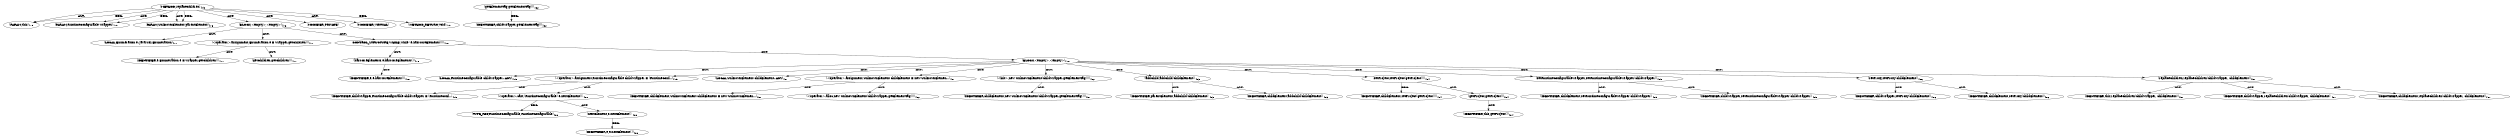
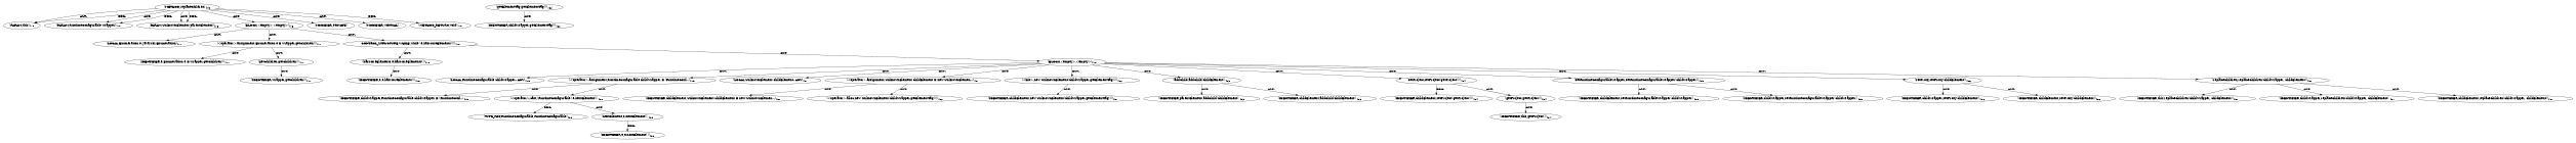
  digraph {
    n1 [label=<(METHOD,replaceChildren)<SUB>475</SUB>>]
    n2 [label=<(PARAM,this)<SUB>475</SUB>>]
    n3 [label=<(PARAM,RuntimeConfigurable wrapper)<SUB>475</SUB>>]
    n4 [label=<(PARAM,UnknownElement parentElement)<SUB>476</SUB>>]
    n5 [label=<(BLOCK,&lt;empty&gt;,&lt;empty&gt;)<SUB>476</SUB>>]
    n6 [label=<(MODIFIER,PRIVATE)>]
    n7 [label=<(MODIFIER,VIRTUAL)>]
    n8 [label=<(METHOD_RETURN,void)<SUB>475</SUB>>]
    n9 [label=<(LOCAL,Enumeration e: java.util.Enumeration)<SUB>477</SUB>>]
    n10 [label=<(&lt;operator&gt;.assignment,Enumeration e = wrapper.getChildren())<SUB>477</SUB>>]
    n11 [label=<(CONTROL_STRUCTURE,WHILE,while (e.hasMoreElements()))<SUB>478</SUB>>]
    n12 [label=<(IDENTIFIER,e,Enumeration e = wrapper.getChildren())<SUB>477</SUB>>]
    n13 [label=<(getChildren,getChildren())<SUB>477</SUB>>]
    n14 [label=<(hasMoreElements,e.hasMoreElements())<SUB>478</SUB>>]
    n15 [label=<(BLOCK,&lt;empty&gt;,&lt;empty&gt;)<SUB>478</SUB>>]
+   n16 [label=<(IDENTIFIER,wrapper,getChildren())<SUB>477</SUB>>]
    n17 [label=<(IDENTIFIER,e,e.hasMoreElements())<SUB>478</SUB>>]
    n18 [label=<(LOCAL,RuntimeConfigurable childWrapper: ANY)<SUB>479</SUB>>]
    n19 [label=<(&lt;operator&gt;.assignment,RuntimeConfigurable childWrapper = (RuntimeConf...)<SUB>479</SUB>>]
    n20 [label=<(LOCAL,UnknownElement childElement: ANY)<SUB>481</SUB>>]
    n21 [label=<(&lt;operator&gt;.assignment,UnknownElement childElement = new UnknownElemen...)<SUB>481</SUB>>]
    n22 [label=<(&lt;init&gt;,new UnknownElement(childWrapper.getElementTag()))<SUB>482</SUB>>]
    n23 [label=<(addChild,addChild(childElement))<SUB>483</SUB>>]
    n24 [label=<(setProject,setProject(getProject()))<SUB>484</SUB>>]
    n25 [label=<(setRuntimeConfigurableWrapper,setRuntimeConfigurableWrapper(childWrapper))<SUB>485</SUB>>]
    n26 [label=<(setProxy,setProxy(childElement))<SUB>486</SUB>>]
    n27 [label=<(replaceChildren,replaceChildren(childWrapper, childElement))<SUB>487</SUB>>]
    n28 [label=<(IDENTIFIER,childWrapper,RuntimeConfigurable childWrapper = (RuntimeConf...)<SUB>479</SUB>>]
    n29 [label=<(&lt;operator&gt;.cast,(RuntimeConfigurable) e.nextElement())<SUB>480</SUB>>]
    n30 [label=<(IDENTIFIER,childElement,UnknownElement childElement = new UnknownElemen...)<SUB>481</SUB>>]
    n31 [label=<(&lt;operator&gt;.alloc,new UnknownElement(childWrapper.getElementTag()))<SUB>482</SUB>>]
    n32 [label=<(IDENTIFIER,childElement,new UnknownElement(childWrapper.getElementTag()))<SUB>481</SUB>>]
    n33 [label=<(IDENTIFIER,parentElement,addChild(childElement))<SUB>483</SUB>>]
    n34 [label=<(IDENTIFIER,childElement,addChild(childElement))<SUB>483</SUB>>]
    n35 [label=<(IDENTIFIER,childElement,setProject(getProject()))<SUB>484</SUB>>]
    n36 [label=<(getProject,getProject())<SUB>484</SUB>>]
    n37 [label=<(IDENTIFIER,childElement,setRuntimeConfigurableWrapper(childWrapper))<SUB>485</SUB>>]
    n38 [label=<(IDENTIFIER,childWrapper,setRuntimeConfigurableWrapper(childWrapper))<SUB>485</SUB>>]
    n39 [label=<(IDENTIFIER,childWrapper,setProxy(childElement))<SUB>486</SUB>>]
    n40 [label=<(IDENTIFIER,childElement,setProxy(childElement))<SUB>486</SUB>>]
    n41 [label=<(IDENTIFIER,this,replaceChildren(childWrapper, childElement))<SUB>487</SUB>>]
    n42 [label=<(IDENTIFIER,childWrapper,replaceChildren(childWrapper, childElement))<SUB>487</SUB>>]
    n43 [label=<(IDENTIFIER,childElement,replaceChildren(childWrapper, childElement))<SUB>487</SUB>>]
    n44 [label=<(TYPE_REF,RuntimeConfigurable,RuntimeConfigurable)<SUB>480</SUB>>]
    n45 [label=<(nextElement,e.nextElement())<SUB>480</SUB>>]
    n46 [label=<(IDENTIFIER,e,e.nextElement())<SUB>480</SUB>>]
    n47 [label=<(getElementTag,getElementTag())<SUB>482</SUB>>]
    n48 [label=<(IDENTIFIER,childWrapper,getElementTag())<SUB>482</SUB>>]
    n49 [label=<(IDENTIFIER,this,getProject())<SUB>484</SUB>>]
    n1 -> n2 [label="AST: "]
    n1 -> n2 [label="DDG: "]
    n1 -> n3 [label="AST: "]
    n1 -> n3 [label="DDG: "]
    n1 -> n4 [label="AST: "]
    n1 -> n4 [label="DDG: "]
    n1 -> n5 [label="AST: "]
    n1 -> n6 [label="AST: "]
    n1 -> n7 [label="AST: "]
    n1 -> n8 [label="DDG: "]
    n5 -> n9 [label="AST: "]
    n5 -> n10 [label="AST: "]
    n5 -> n11 [label="AST: "]
    n10 -> n12 [label="AST: "]
    n10 -> n13 [label="AST: "]
    n11 -> n14 [label="AST: "]
    n11 -> n15 [label="AST: "]
+   n13 -> n16 [label="AST: "]
    n14 -> n17 [label="AST: "]
    n15 -> n18 [label="AST: "]
    n15 -> n19 [label="AST: "]
    n15 -> n20 [label="AST: "]
    n15 -> n21 [label="AST: "]
    n15 -> n22 [label="AST: "]
    n15 -> n23 [label="AST: "]
    n15 -> n24 [label="AST: "]
    n15 -> n25 [label="AST: "]
    n15 -> n26 [label="AST: "]
    n15 -> n27 [label="AST: "]
    n19 -> n28 [label="AST: "]
    n19 -> n29 [label="AST: "]
    n21 -> n30 [label="AST: "]
    n21 -> n31 [label="AST: "]
    n22 -> n32 [label="AST: "]
    n23 -> n33 [label="AST: "]
    n23 -> n34 [label="AST: "]
    n24 -> n35 [label="DDG: "]
    n24 -> n36 [label="AST: "]
    n25 -> n37 [label="AST: "]
    n25 -> n38 [label="AST: "]
    n26 -> n39 [label="AST: "]
    n26 -> n40 [label="AST: "]
    n27 -> n41 [label="AST: "]
    n27 -> n42 [label="AST: "]
    n27 -> n43 [label="AST: "]
    n29 -> n44 [label="DDG: "]
    n29 -> n45 [label="AST: "]
    n36 -> n49 [label="AST: "]
    n45 -> n46 [label="DDG: "]
-   n47 -> n48 [label="DDG: "]
+   n47 -> n48 [label="AST: "]
  }
